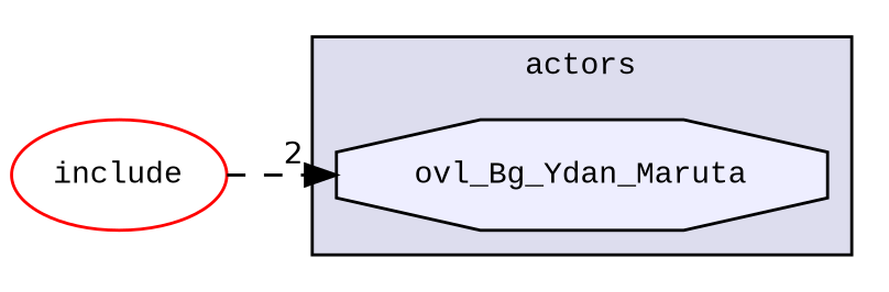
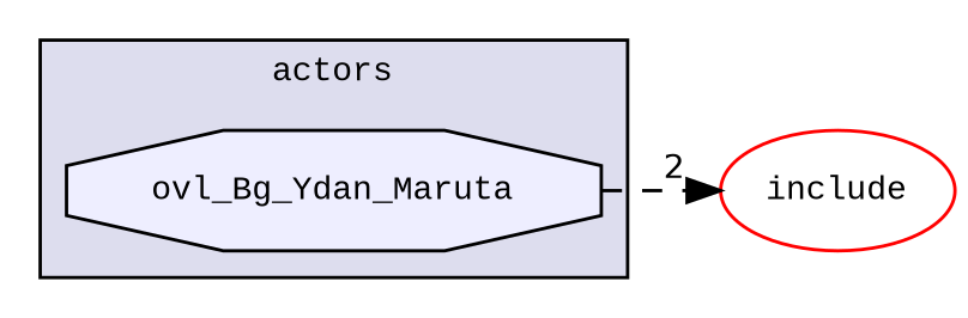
  digraph {
    compound=true
    rankdir=LR
    fontname="Liberation Mono"
    node [fontname="Liberation Mono" fontsize=10 style=filled]
    n1 [fillcolor="#eeeeff" label=ovl_Bg_Ydan_Maruta pencolor=black shape=octagon]
    n2 [color=red fillcolor=white label=include shape=ellipse]
    subgraph cluster_1 {
      bgcolor="#ddddee"
      fontsize=10
      label=actors
      pencolor=black
      n1
    }
-   n2 -> n1 [headlabel=2 labeldistance=1.5 labelfontname=Helvetica labelfontsize=10 style=dashed fontname="Liberation Mono"]
+   n1 -> n2 [headlabel=2 labeldistance=1.5 labelfontname=Helvetica labelfontsize=10 style=dashed fontname="Liberation Mono"]
  }
